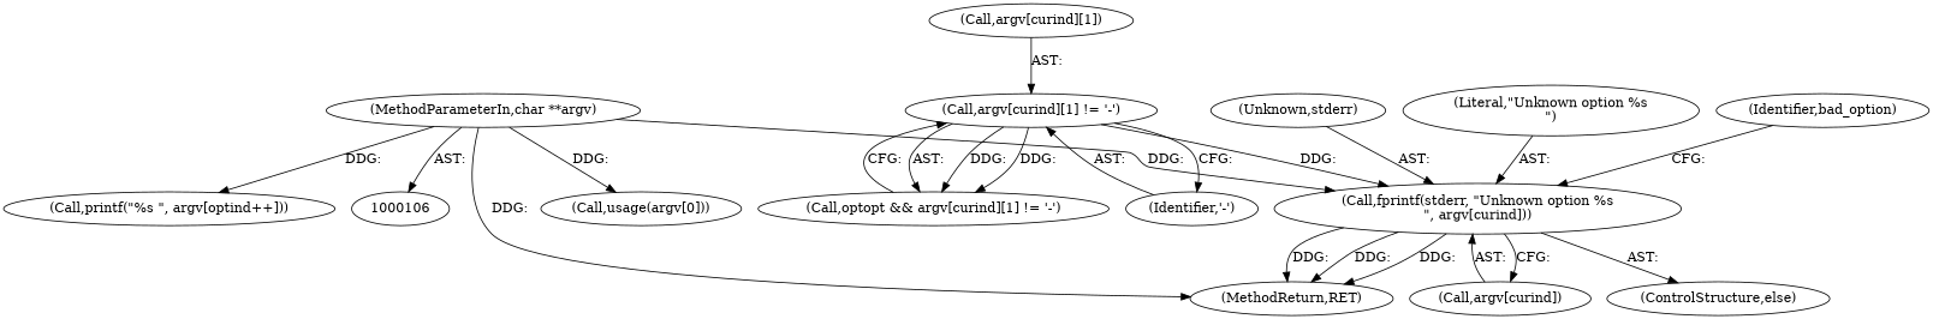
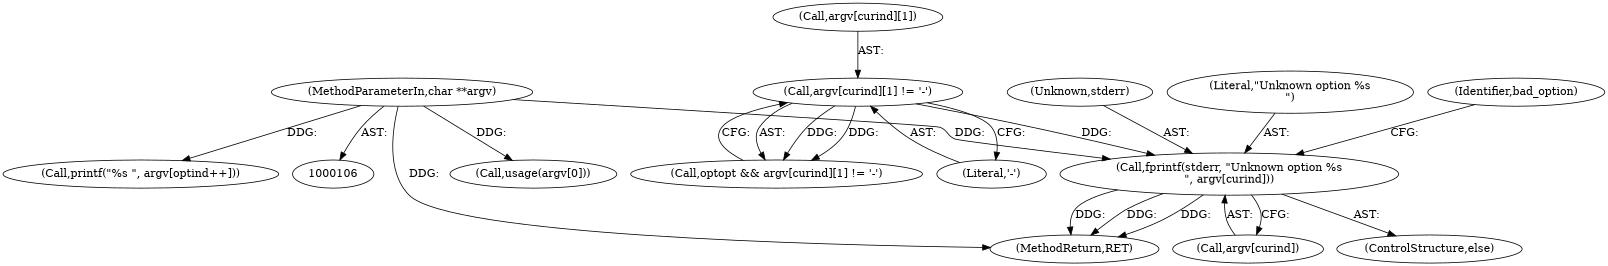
  digraph {
    n1 [label="(Call,fprintf(stderr, \"Unknown option %s\n\", argv[curind]))"]
    n2 [label="(MethodReturn,RET)"]
    n3 [label="(Call,argv[curind])"]
    n4 [label="(ControlStructure,else)"]
    n5 [label="(Call,argv[curind][1] != '-')"]
-   n6 [label="(Identifier,'-')"]
+   n6 [label="(Literal,'-')"]
    n7 [label="(Call,optopt && argv[curind][1] != '-')"]
    n8 [label="(MethodParameterIn,char **argv)"]
    n9 [label="(Call,usage(argv[0]))"]
    n10 [label="(Call,printf(\"%s \", argv[optind++]))"]
    1000106
    n12 [label="(Call,argv[curind][1])"]
    n13 [label="(Unknown,stderr)"]
    n14 [label="(Literal,\"Unknown option %s\n\")"]
    n15 [label="(Identifier,bad_option)"]
    n1 -> n2 [label="DDG: "]
    n1 -> n2 [label="DDG: "]
    n1 -> n2 [label="DDG: "]
    n1 -> n3 [label="CFG: "]
    n1 -> n4 [label="AST: "]
    n3 -> n1 [label="AST: "]
    n5 -> n1 [label="DDG: "]
    n5 -> n6 [label="CFG: "]
    n5 -> n7 [label="AST: "]
    n5 -> n7 [label="DDG: "]
    n5 -> n7 [label="DDG: "]
    n6 -> n5 [label="AST: "]
    n7 -> n5 [label="CFG: "]
    n8 -> n1 [label="DDG: "]
    n8 -> n2 [label="DDG: "]
    n8 -> n9 [label="DDG: "]
    n8 -> n10 [label="DDG: "]
    n8 -> 1000106 [label="AST: "]
    n12 -> n5 [label="AST: "]
    n13 -> n1 [label="AST: "]
    n14 -> n1 [label="AST: "]
    n15 -> n1 [label="CFG: "]
  }
